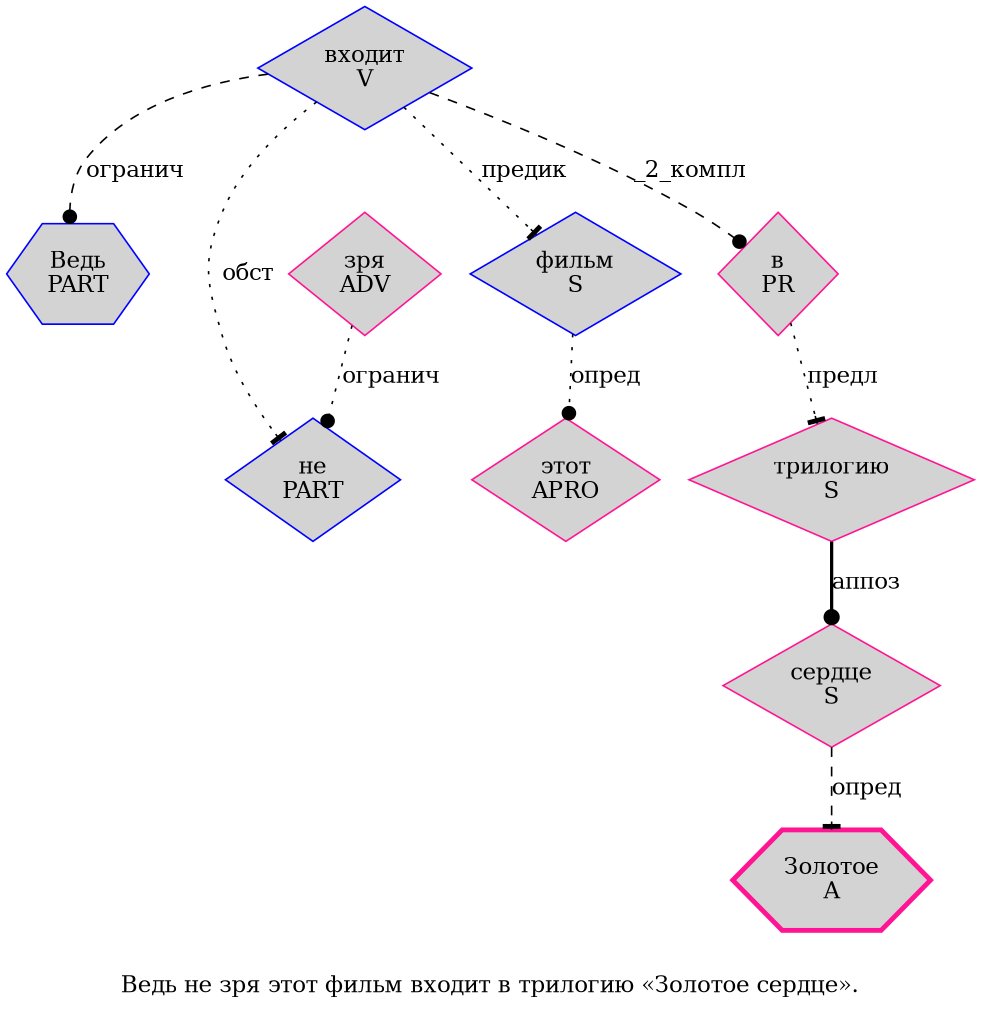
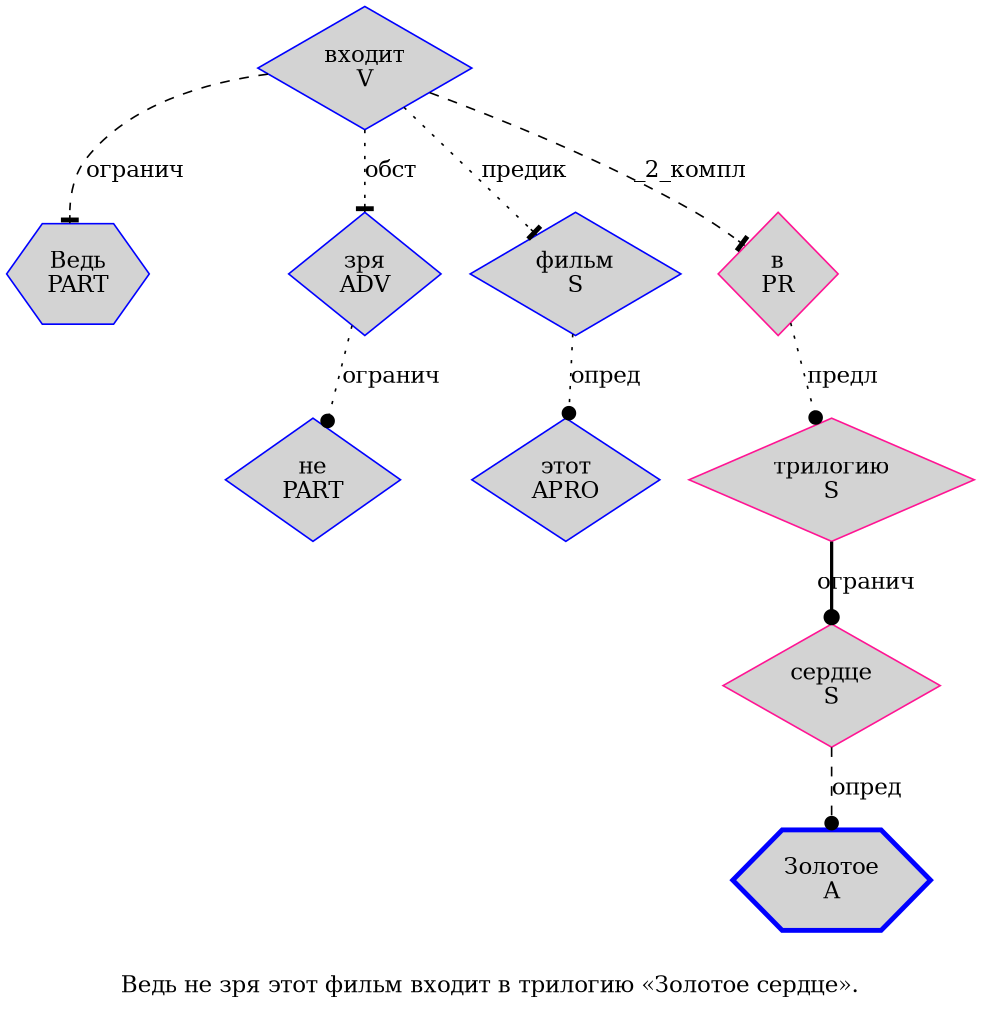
  digraph {
    label="Ведь не зря этот фильм входит в трилогию «Золотое сердце»."
    node [color=blue fillcolor=lightgray penwidth=1 shape=diamond style=filled]
    edge [arrowhead=dot style=dotted]
    n1 [label="Ведь\nPART" shape=hexagon]
    n2 [label="не\nPART"]
-   n3 [color=deeppink label="зря\nADV"]
-   n4 [color=deeppink label="этот\nAPRO"]
+   n3 [label="зря\nADV"]
+   n4 [label="этот\nAPRO"]
    n5 [label="фильм\nS"]
    n6 [label="входит\nV"]
    n7 [color=deeppink label="в\nPR"]
    n8 [color=deeppink label="трилогию\nS"]
    n9 [color=deeppink label="сердце\nS"]
-   n10 [color=deeppink label="Золотое\nA" penwidth=3 shape=hexagon]
+   n10 [label="Золотое\nA" penwidth=3 shape=hexagon]
    n3 -> n2 [label="огранич"]
    n5 -> n4 [label="опред"]
-   n6 -> n1 [label="огранич" style=dashed]
-   n6 -> n2 [arrowhead=tee label="обст"]
+   n6 -> n1 [arrowhead=tee label="огранич" style=dashed]
+   n6 -> n3 [arrowhead=tee label="обст"]
    n6 -> n5 [arrowhead=tee label="предик"]
-   n6 -> n7 [label="_2_компл" style=dashed]
-   n7 -> n8 [arrowhead=tee label="предл"]
-   n8 -> n9 [label="аппоз" style=bold]
-   n9 -> n10 [arrowhead=tee label="опред" style=dashed]
+   n6 -> n7 [arrowhead=tee label="_2_компл" style=dashed]
+   n7 -> n8 [label="предл"]
+   n8 -> n9 [label="огранич" style=bold]
+   n9 -> n10 [label="опред" style=dashed]
  }
